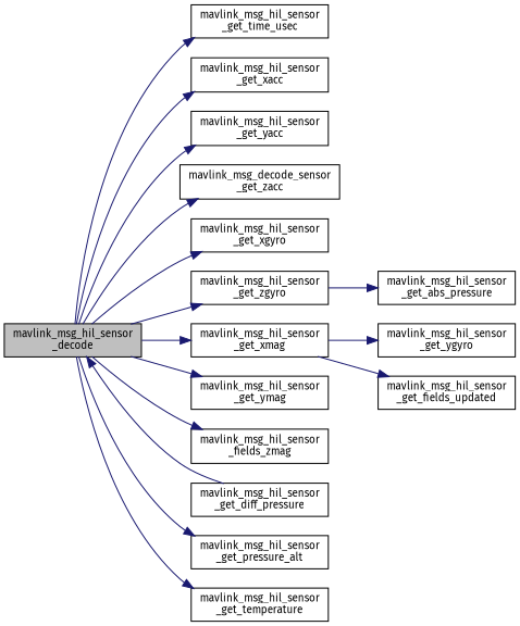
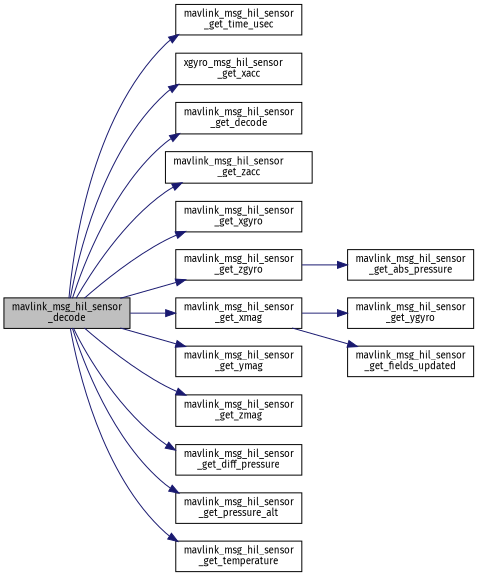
  digraph {
    fontname="Fira Sans"
    rankdir=LR
    node [color=black fillcolor=white fontname="Fira Sans" fontsize=10 shape=record style=filled]
    edge [color=midnightblue fontname="Fira Sans" fontsize=10 labelfontname=Helvetica labelfontsize=10 style=solid]
    n1 [fillcolor=grey75 fontcolor=black height=0.2 label="mavlink_msg_hil_sensor\l_decode" width=0.4]
    n2 [height=0.2 label="mavlink_msg_hil_sensor\l_get_time_usec" width=0.4]
-   n3 [height=0.2 label="mavlink_msg_hil_sensor\l_get_xacc" width=0.4]
-   n4 [height=0.2 label="mavlink_msg_hil_sensor\l_get_yacc" width=0.4]
-   n5 [height=0.2 label="mavlink_msg_decode_sensor\l_get_zacc" width=0.4]
+   n3 [height=0.2 label="xgyro_msg_hil_sensor\l_get_xacc" width=0.4]
+   n4 [height=0.2 label="mavlink_msg_hil_sensor\l_get_decode" width=0.4]
+   n5 [height=0.2 label="mavlink_msg_hil_sensor\l_get_zacc" width=0.4]
    n6 [height=0.2 label="mavlink_msg_hil_sensor\l_get_xgyro" width=0.4]
    n7 [height=0.2 label="mavlink_msg_hil_sensor\l_get_zgyro" width=0.4]
    n8 [height=0.2 label="mavlink_msg_hil_sensor\l_get_xmag" width=0.4]
    n9 [height=0.2 label="mavlink_msg_hil_sensor\l_get_ymag" width=0.4]
-   n10 [height=0.2 label="mavlink_msg_hil_sensor\l_fields_zmag" width=0.4]
+   n10 [height=0.2 label="mavlink_msg_hil_sensor\l_get_zmag" width=0.4]
    n11 [height=0.2 label="mavlink_msg_hil_sensor\l_get_diff_pressure" width=0.4]
    n12 [height=0.2 label="mavlink_msg_hil_sensor\l_get_pressure_alt" width=0.4]
    n13 [height=0.2 label="mavlink_msg_hil_sensor\l_get_temperature" width=0.4]
    n14 [height=0.2 label="mavlink_msg_hil_sensor\l_get_ygyro" width=0.4]
    n15 [height=0.2 label="mavlink_msg_hil_sensor\l_get_abs_pressure" width=0.4]
    n16 [height=0.2 label="mavlink_msg_hil_sensor\l_get_fields_updated" width=0.4]
    n1 -> n2
    n1 -> n3
    n1 -> n4
    n1 -> n5
    n1 -> n6
    n1 -> n7
    n1 -> n8
    n1 -> n9
    n1 -> n10
-   n11 -> n1
+   n1 -> n11
    n1 -> n12
    n1 -> n13
    n7 -> n15
    n8 -> n14
    n8 -> n16
  }
